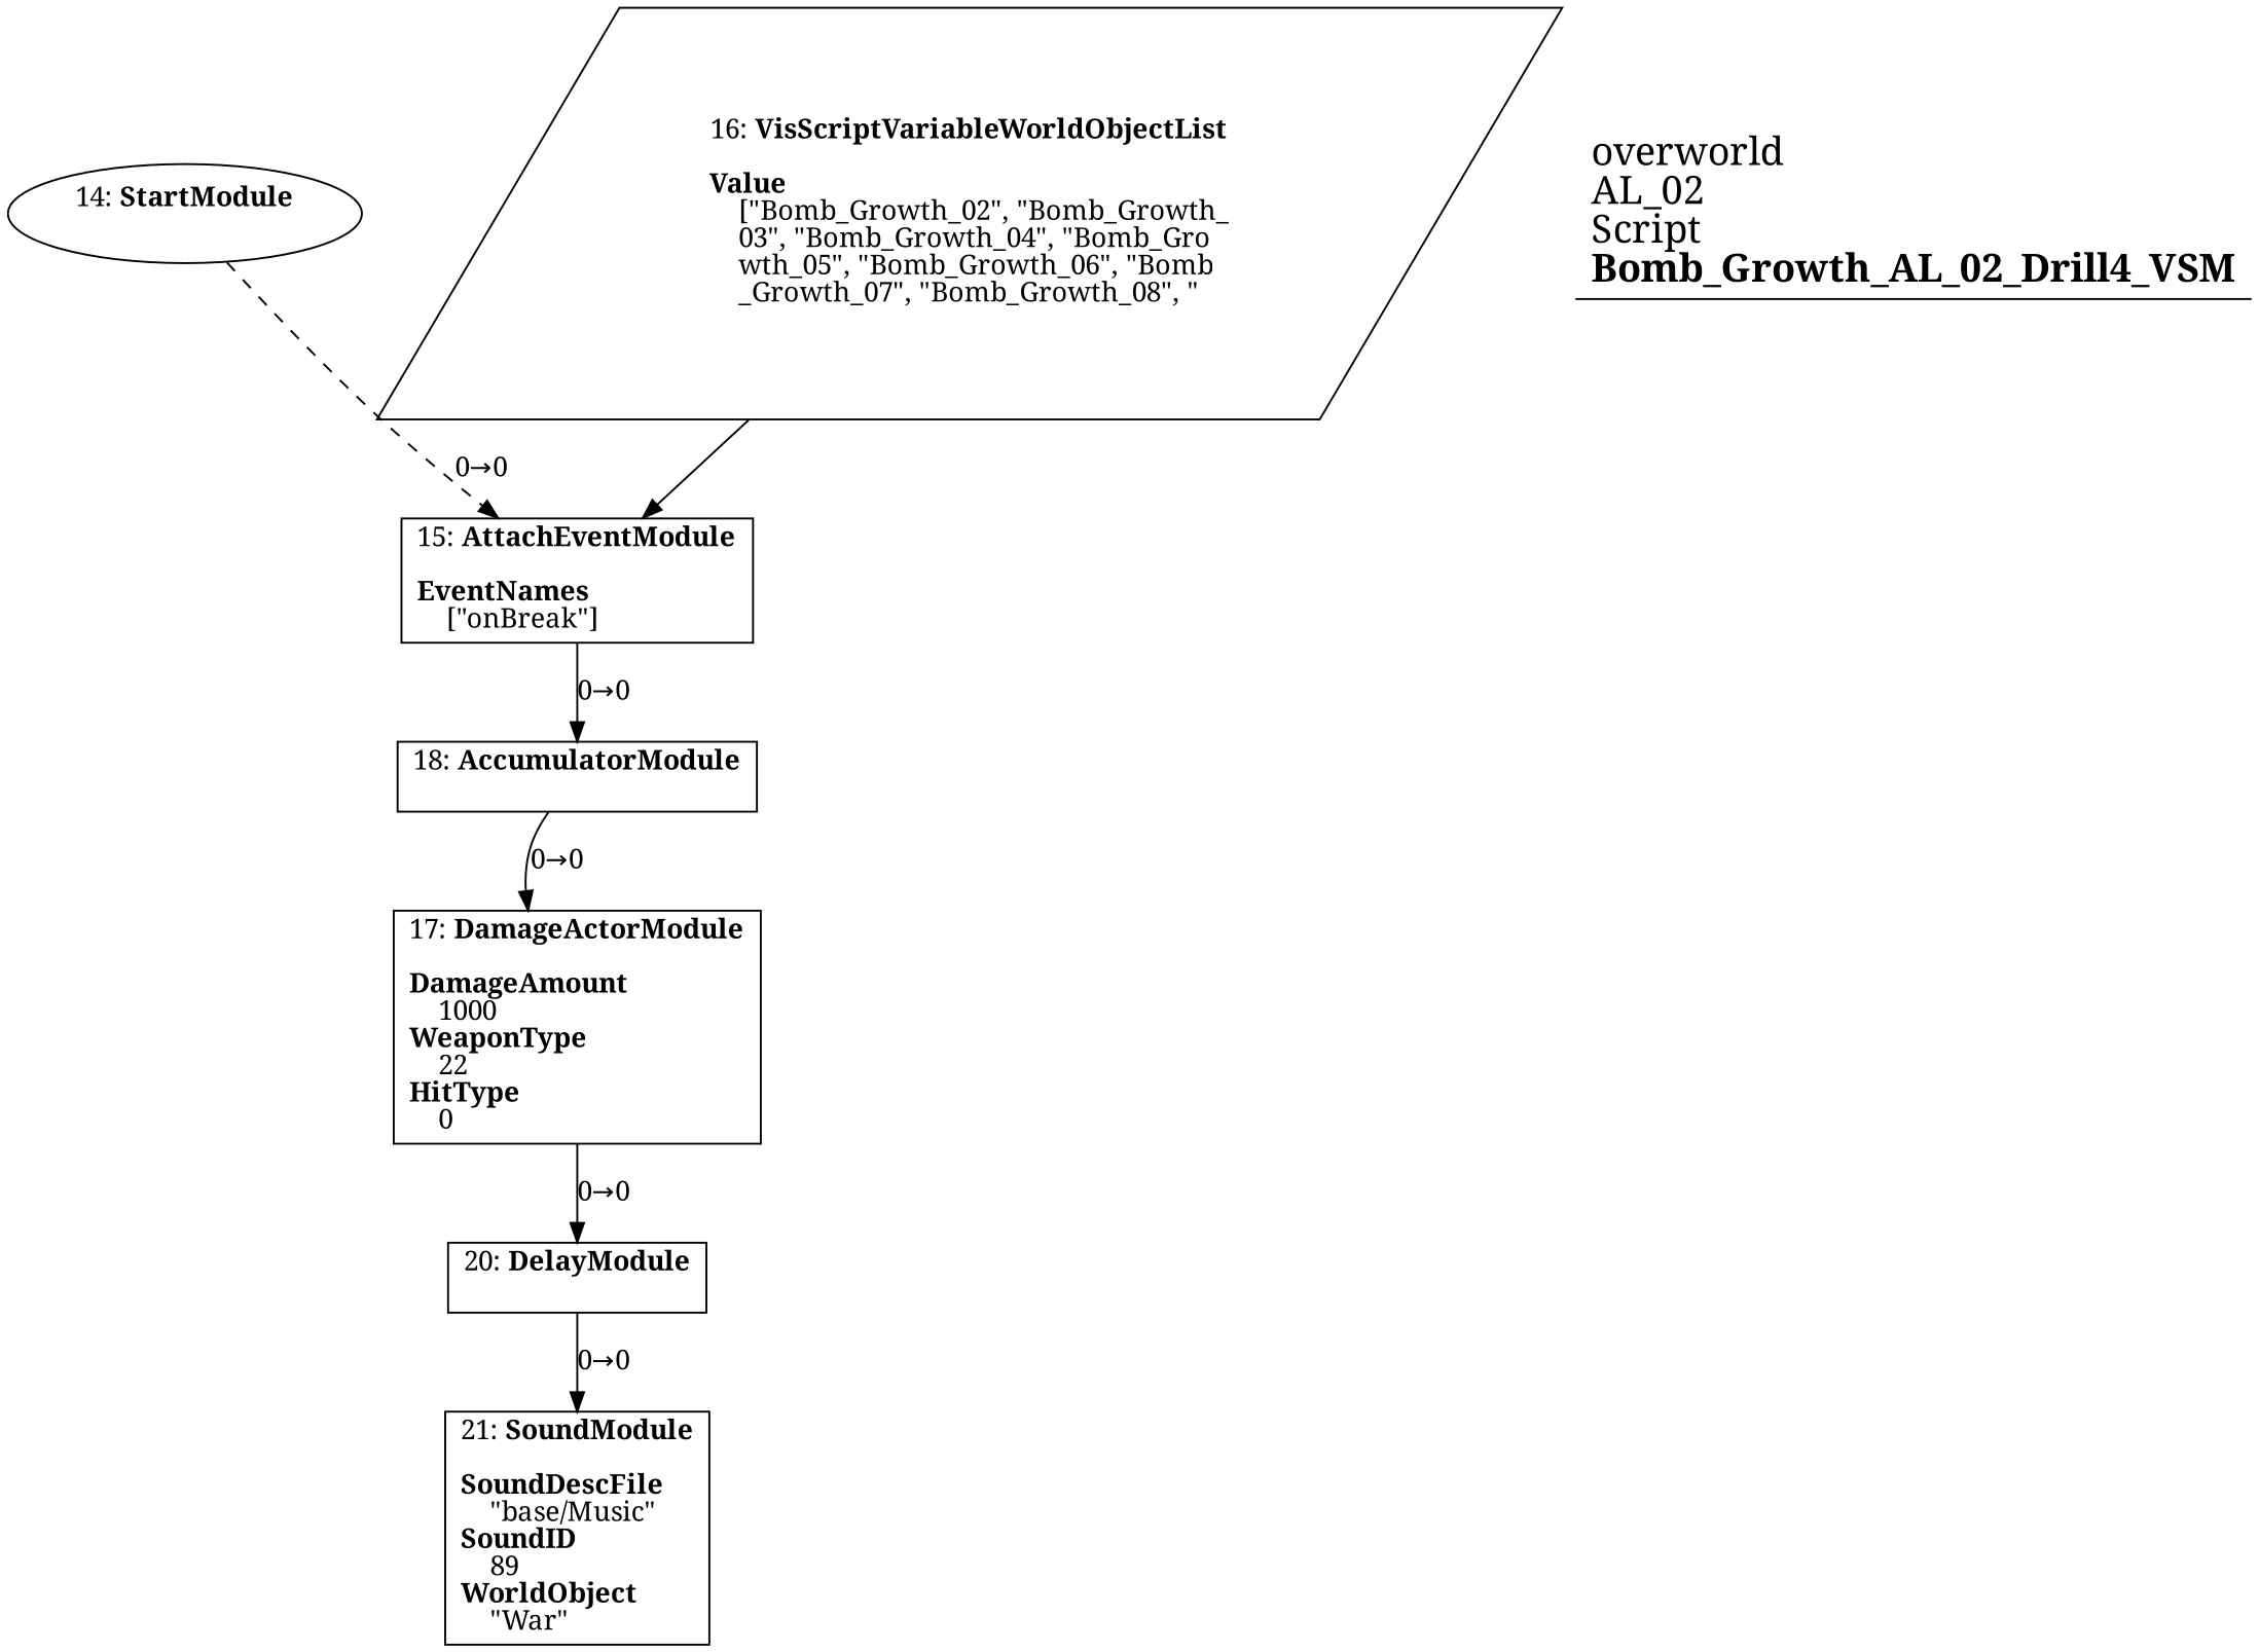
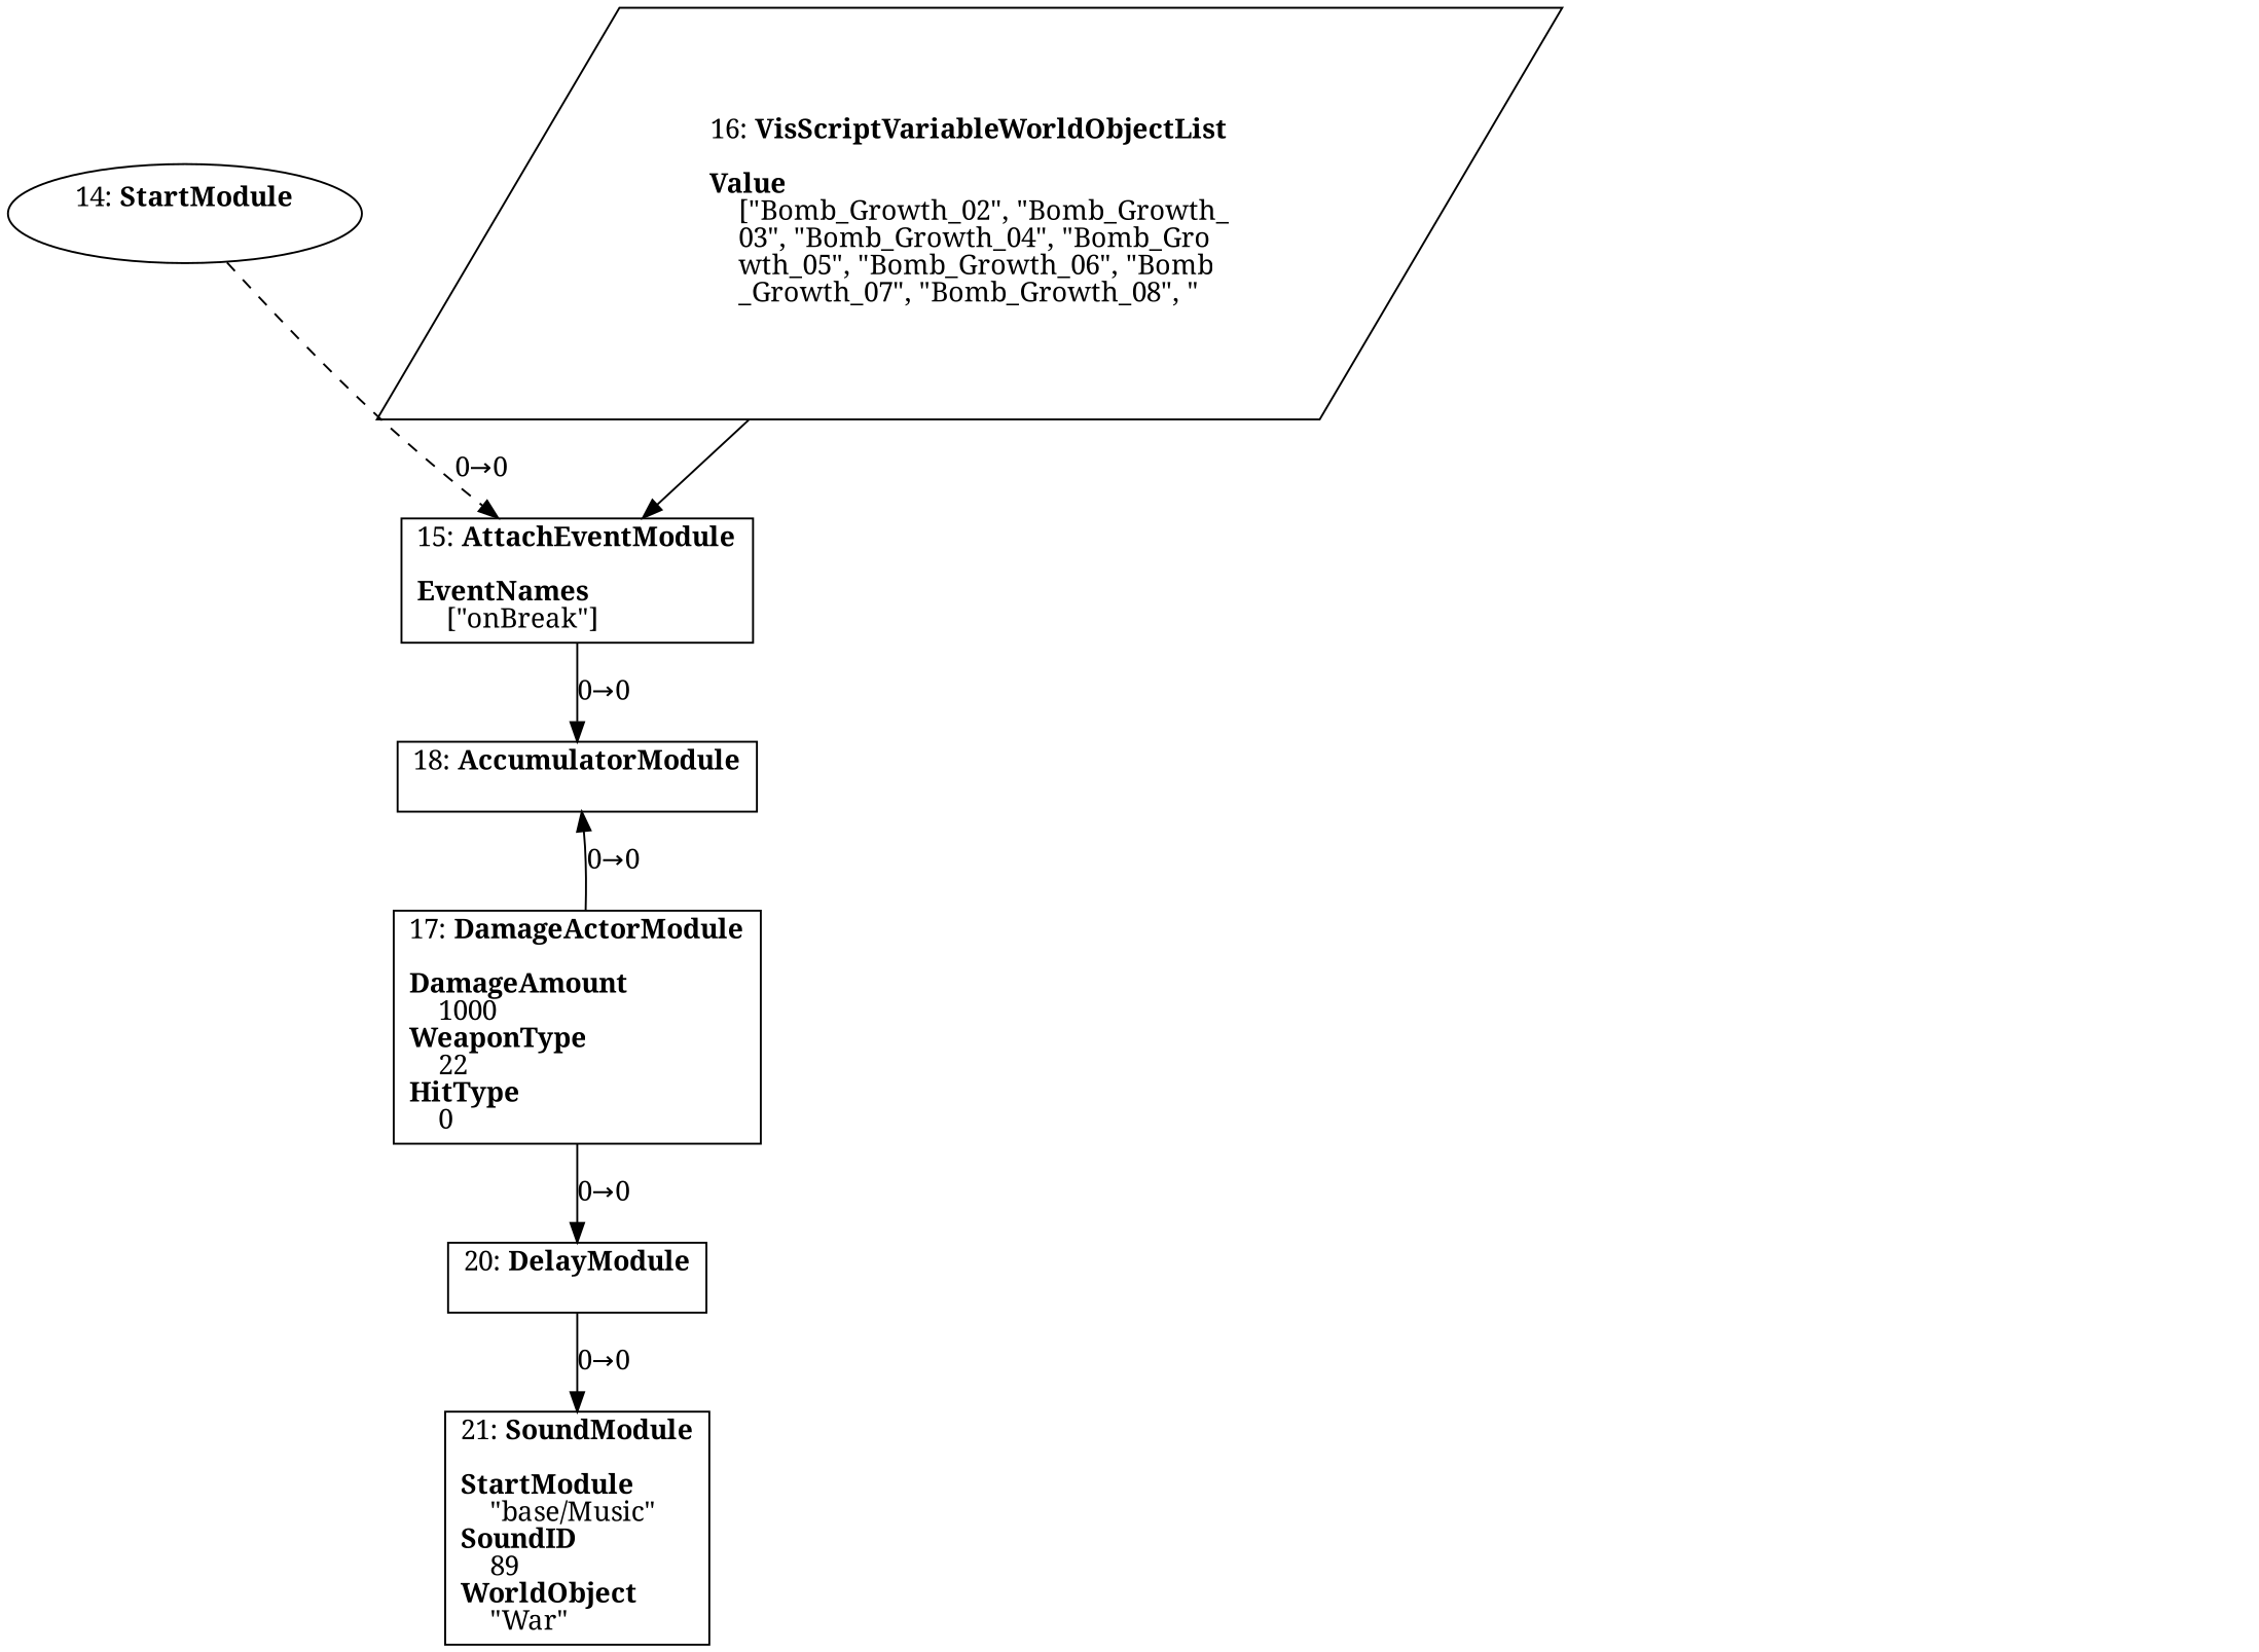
  digraph {
    fontname="Noto Serif"
    splines=spline
    node [fontname="Noto Serif" shape=box]
    edge [fontname="Noto Serif"]
    n1 [label=<14: <b>StartModule</b><br/><br/>> shape=oval]
    n2 [label=<15: <b>AttachEventModule</b><br/><br/><b>EventNames</b><br align="left"/>    [&quot;onBreak&quot;]<br align="left"/>>]
    n3 [label=<18: <b>AccumulatorModule</b><br/><br/>>]
    n4 [label=<17: <b>DamageActorModule</b><br/><br/><b>DamageAmount</b><br align="left"/>    1000<br align="left"/><b>WeaponType</b><br align="left"/>    22<br align="left"/><b>HitType</b><br align="left"/>    0<br align="left"/>>]
    n5 [label=<20: <b>DelayModule</b><br/><br/>>]
    n6 [label=<16: <b>VisScriptVariableWorldObjectList</b><br/><br/><b>Value</b><br align="left"/>    [&quot;Bomb_Growth_02&quot;, &quot;Bomb_Growth_<br align="left"/>    03&quot;, &quot;Bomb_Growth_04&quot;, &quot;Bomb_Gro<br align="left"/>    wth_05&quot;, &quot;Bomb_Growth_06&quot;, &quot;Bomb<br align="left"/>    _Growth_07&quot;, &quot;Bomb_Growth_08&quot;, &quot;<br align="left"/>> shape=parallelogram]
-   n7 [label=<21: <b>SoundModule</b><br/><br/><b>SoundDescFile</b><br align="left"/>    &quot;base/Music&quot;<br align="left"/><b>SoundID</b><br align="left"/>    89<br align="left"/><b>WorldObject</b><br align="left"/>    &quot;War&quot;<br align="left"/>>]
-   n8 [label=<<font point-size="20">overworld<br align="left"/>AL_02<br align="left"/>Script<br align="left"/><b>Bomb_Growth_AL_02_Drill4_VSM</b><br align="left"/></font>> shape=underline]
+   n7 [label=<21: <b>SoundModule</b><br/><br/><b>StartModule</b><br align="left"/>    &quot;base/Music&quot;<br align="left"/><b>SoundID</b><br align="left"/>    89<br align="left"/><b>WorldObject</b><br align="left"/>    &quot;War&quot;<br align="left"/>>]
    n1 -> n2 [label="0→0" style=dashed]
    n2 -> n3 [label="0→0"]
-   n3 -> n4 [label="0→0"]
+   n4 -> n3 [label="0→0"]
    n4 -> n5 [label="0→0"]
    n5 -> n7 [label="0→0"]
    n6 -> n2 [style=solid]
  }
